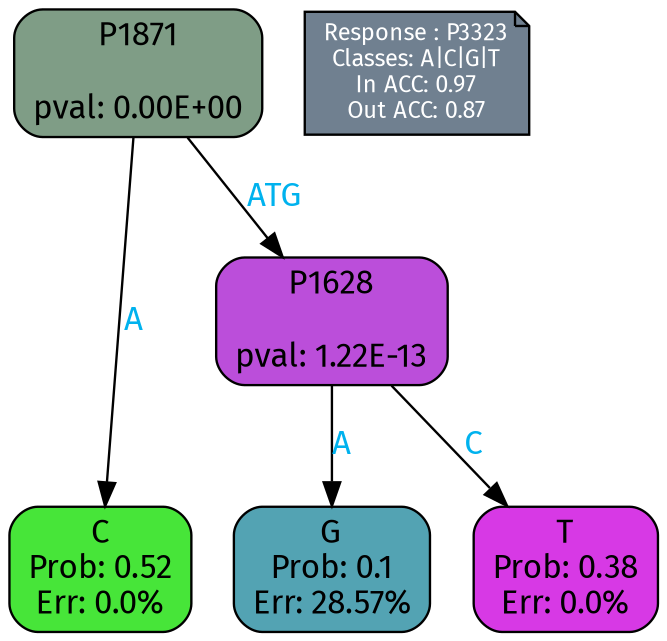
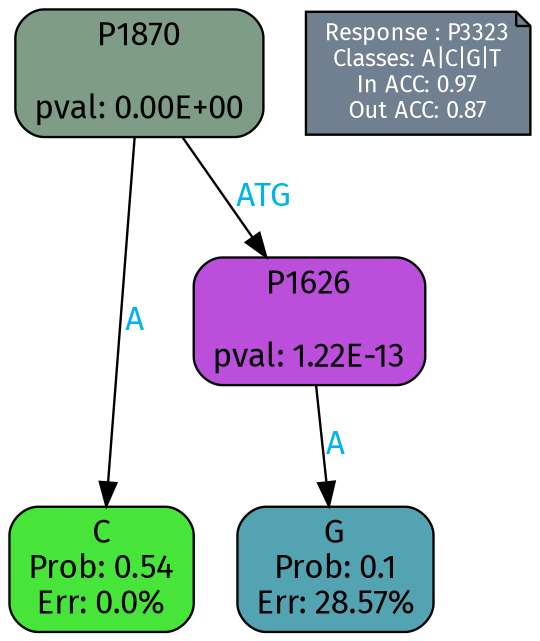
  digraph {
    fontname="Fira Sans"
    ranksep=equally
    splines=polylines
    node [color=black fontname="Fira Sans" shape=box style="filled, rounded"]
    edge [fontcolor=deepskyblue2 fontname="Fira Sans"]
-   n1 [fillcolor="#47e539" label="C\nProb: 0.52\nErr: 0.0%"]
+   n1 [fillcolor="#47e539" label="C\nProb: 0.54\nErr: 0.0%"]
    n2 [fillcolor="#53a3b3" label="G\nProb: 0.1\nErr: 28.57%"]
-   n3 [fillcolor="#d739e5" label="T\nProb: 0.38\nErr: 0.0%"]
    n4 [align=left fillcolor=slategray fontcolor=white fontsize=10 label="Response : P3323\nClasses: A|C|G|T\nIn ACC: 0.97\nOut ACC: 0.87\n" shape=note style=filled]
-   n5 [fillcolor="#7f9d86" label="P1871\n\npval: 0.00E+00"]
-   n6 [fillcolor="#bb4eda" label="P1628\n\npval: 1.22E-13"]
+   n5 [fillcolor="#7f9d86" label="P1870\n\npval: 0.00E+00"]
+   n6 [fillcolor="#bb4eda" label="P1626\n\npval: 1.22E-13"]
    subgraph sub_1 {
      rank=same
      n1
      n2
-     n3
    }
    subgraph sub_2 {
      rank=same
      n4
      n5
    }
    n5 -> n1 [label=A]
    n5 -> n6 [label=ATG]
    n6 -> n2 [label=A]
-   n6 -> n3 [label=C]
  }
